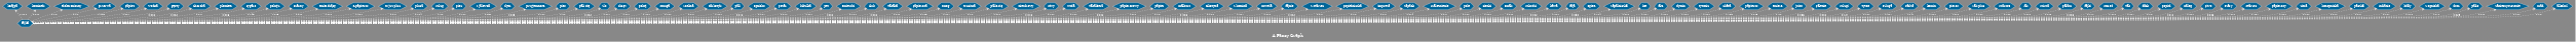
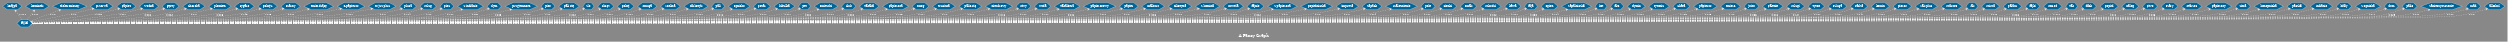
  digraph {
    bgcolor="#888888"
    fontcolor=white
    fontname="DejaVu Serif"
    fontsize=20
    label="A Fancy Graph"
    rankdir=BT
    node [color=white fillcolor="#006699" fontcolor=white fontname="DejaVu Serif" shape=hexagon style=filled]
    edge [arrowhead=open color=white fontcolor=white fontname="DejaVu Serif" fontsize=12 style=dashed weight=0.000667556742323]
    fajka
    knajpa
    kominek
    elektroniczny
    przerwa
    "papież"
    wodna
    "gęsty"
    choroba
    "płomień"
    cygaro
    pokoju
    czarny
    "śmierdzący"
    "e-papieros"
    n16 [label="to już płuc"]
    "płuca"
    szlug
    piec
-   "z jałowca"
+   "z jałowca" [label="z indianie"]
    dym
    "przyjemność"
    pies
    "pali się"
    "zło"
    "skręt"
    "pokój"
    smuga
    "roślina"
    narkotyk
    pali
    ognisko
    "pożar"
    "bibułka"
    pet
    "śmierdzi"
    klub
    tabaka
    papierosa
    smog
    trucizna
    "palić się"
    niezdrowy
    siwy
    woda
    tabakiera
    papierosowy
    papier
    malboro
    nikotyna
    "z komina"
    nowela
    fajnie
-   "z papierosa" [label="z starzec"]
+   "z papierosa"
    popielniczka
    impreza
    zapach
    "uzależnienie"
    pole
    cienki
    smak
    szkodzi
    kawa
    faja
    "ogień"
    zapalniczka
    kot
    filtr
    "dymić"
    tytoniu
    chata
    papieros
    "śmierć"
    joint
    palenie
    szlugi
    "tytoń"
    szluga
    sadza
    komin
    pieros
    "rak płuc"
    "szarość"
    rak
    szisza
    palacz
    fajki
    "smród"
    tak
    dach
    "popiół"
    "nałóg"
    piwo
    szary
    starzec
    papierosy
    zima
    konopnicka
    paczka
    indianie
    "biały"
    "z ogniska"
    dom
    "palić"
    zanieczyszczenie
    czad
    alkohol
    fajka -> fajka [label=0.014 weight=0.0140186915888]
    fajka -> knajpa [label=0.000]
    fajka -> kominek [label=0.000]
    fajka -> elektroniczny [label=0.001 weight=0.00100133511348]
    fajka -> przerwa [label=0.001 weight=0.00166889185581]
    fajka -> "papież" [label=0.005 weight=0.00534045393858]
    fajka -> wodna [label=0.081 weight=0.0811081441923]
    fajka -> "gęsty" [label=0.002 weight=0.00233644859813]
    fajka -> choroba [label=0.002 weight=0.00233644859813]
    fajka -> "płomień" [label=0.001 weight=0.00133511348465]
    fajka -> cygaro [label=0.006 weight=0.00600801068091]
    fajka -> pokoju [label=0.045 weight=0.045393858478]
    fajka -> czarny [label=0.005 weight=0.00500667556742]
    fajka -> "śmierdzący" [label=0.000]
    fajka -> "e-papieros" [label=0.000]
    fajka -> n16 [label=0.000]
    fajka -> "płuca" [label=0.001 weight=0.00133511348465]
    fajka -> szlug [label=0.004 weight=0.0043391188251]
    fajka -> piec [label=0.001 weight=0.00133511348465]
    fajka -> "z jałowca" [label=0.000]
    fajka -> dym [label=0.050 weight=0.0504005340454]
    fajka -> "przyjemność" [label=0.003 weight=0.00367156208278]
    fajka -> pies [label=0.000]
    fajka -> "pali się" [label=0.001 weight=0.00100133511348]
    fajka -> "zło" [label=0.002 weight=0.00233644859813]
    fajka -> "skręt" [label=0.001 weight=0.00100133511348]
    fajka -> "pokój" [label=0.007 weight=0.00734312416555]
    fajka -> smuga [label=0.000]
    fajka -> "roślina" [label=0.000]
    fajka -> narkotyk [label=0.001 weight=0.00100133511348]
    fajka -> pali [label=0.000]
    fajka -> ognisko [label=0.012 weight=0.0120160213618]
    fajka -> "pożar" [label=0.007 weight=0.00767690253672]
    fajka -> "bibułka" [label=0.000]
    fajka -> pet [label=0.001 weight=0.00133511348465]
    fajka -> "śmierdzi" [label=0.002 weight=0.00233644859813]
    fajka -> klub [label=0.000]
    fajka -> tabaka [label=0.002 weight=0.00233644859813]
    fajka -> papierosa [label=0.000]
    fajka -> smog [label=0.005 weight=0.00534045393858]
    fajka -> trucizna [label=0.001 weight=0.00100133511348]
    fajka -> "palić się" [label=0.001 weight=0.00133511348465]
    fajka -> niezdrowy [label=0.000]
    fajka -> siwy [label=0.016 weight=0.0163551401869]
    fajka -> woda [label=0.000]
    fajka -> tabakiera [label=0.000]
    fajka -> papierosowy [label=0.002 weight=0.00233644859813]
    fajka -> papier [label=0.000]
    fajka -> malboro [label=0.001 weight=0.00166889185581]
    fajka -> nikotyna [label=0.006 weight=0.00667556742323]
    fajka -> "z komina" [label=0.008 weight=0.0086782376502]
    fajka -> nowela [label=0.001 weight=0.00100133511348]
    fajka -> fajnie [label=0.000]
    fajka -> "z papierosa" [label=0.002 weight=0.00200267022697]
    fajka -> popielniczka [label=0.001 weight=0.00133511348465]
    fajka -> impreza [label=0.001 weight=0.00133511348465]
    fajka -> zapach [label=0.001 weight=0.00100133511348]
    fajka -> "uzależnienie" [label=0.004 weight=0.0043391188251]
    fajka -> pole [label=0.001 weight=0.00100133511348]
    fajka -> cienki [label=0.000]
    fajka -> smak [label=0.000]
    fajka -> szkodzi [label=0.000]
    fajka -> kawa [label=0.002 weight=0.00267022696929]
    fajka -> faja [label=0.000]
    fajka -> "ogień" [label=0.038 weight=0.0387182910547]
    fajka -> zapalniczka [label=0.004 weight=0.00400534045394]
    fajka -> kot [label=0.000]
    fajka -> filtr [label=0.001 weight=0.00100133511348]
    fajka -> "dymić" [label=0.000]
    fajka -> tytoniu [label=0.000]
    fajka -> chata [label=0.000]
    fajka -> papieros [label=0.189 weight=0.18958611482]
    fajka -> "śmierć" [label=0.005 weight=0.00534045393858]
    fajka -> joint [label=0.001 weight=0.00100133511348]
    fajka -> palenie [label=0.036 weight=0.0367156208278]
    fajka -> szlugi [label=0.002 weight=0.00233644859813]
    fajka -> "tytoń" [label=0.127 weight=0.127503337784]
    fajka -> szluga [label=0.000]
    fajka -> sadza [label=0.001 weight=0.00100133511348]
    fajka -> komin [label=0.047 weight=0.0470627503338]
    fajka -> pieros [label=0.000]
    fajka -> "rak płuc" [label=0.000]
    fajka -> "szarość" [label=0.000]
    fajka -> rak [label=0.008 weight=0.00834445927904]
    fajka -> szisza [label=0.000]
    fajka -> palacz [label=0.008 weight=0.0086782376502]
    fajka -> fajki [label=0.006 weight=0.00600801068091]
    fajka -> "smród" [label=0.010 weight=0.0100133511348]
    fajka -> tak [label=0.000]
    fajka -> dach [label=0.001 weight=0.00100133511348]
    fajka -> "popiół" [label=0.001 weight=0.00166889185581]
    fajka -> "nałóg" [label=0.012 weight=0.012349799733]
    fajka -> piwo [label=0.000]
    fajka -> szary [label=0.006 weight=0.00600801068091]
    fajka -> starzec [label=0.000]
    fajka -> papierosy [label=0.087 weight=0.0871161548732]
    fajka -> zima [label=0.000]
    fajka -> konopnicka [label=0.000]
    fajka -> paczka [label=0.000]
    fajka -> indianie [label=0.001 weight=0.00100133511348]
    fajka -> "biały" [label=0.007 weight=0.00700934579439]
    fajka -> "z ogniska" [label=0.000]
    fajka -> dom [label=0.010 weight=0.0106809078772]
    fajka -> "palić" [label=0.029 weight=0.0290387182911]
    fajka -> zanieczyszczenie [label=0.000]
    fajka -> czad [label=0.000]
    fajka -> alkohol [label=0.001 weight=0.00133511348465]
  }
